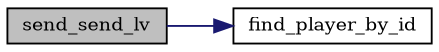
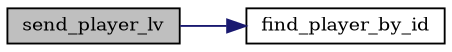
  digraph {
    rankdir=LR
    fontname="DejaVu Serif"
    node [color=black fontname="DejaVu Serif" fontsize=10 shape=record style=filled]
-   n1 [fillcolor=grey75 fontcolor=black height=0.2 label=send_send_lv width=0.4]
+   n1 [fillcolor=grey75 fontcolor=black height=0.2 label=send_player_lv width=0.4]
    n2 [fillcolor=white height=0.2 label=find_player_by_id width=0.4]
    n1 -> n2 [color=midnightblue fontname="DejaVu Serif" fontsize=10 labelfontname=Helvetica labelfontsize=10 style=solid]
  }
